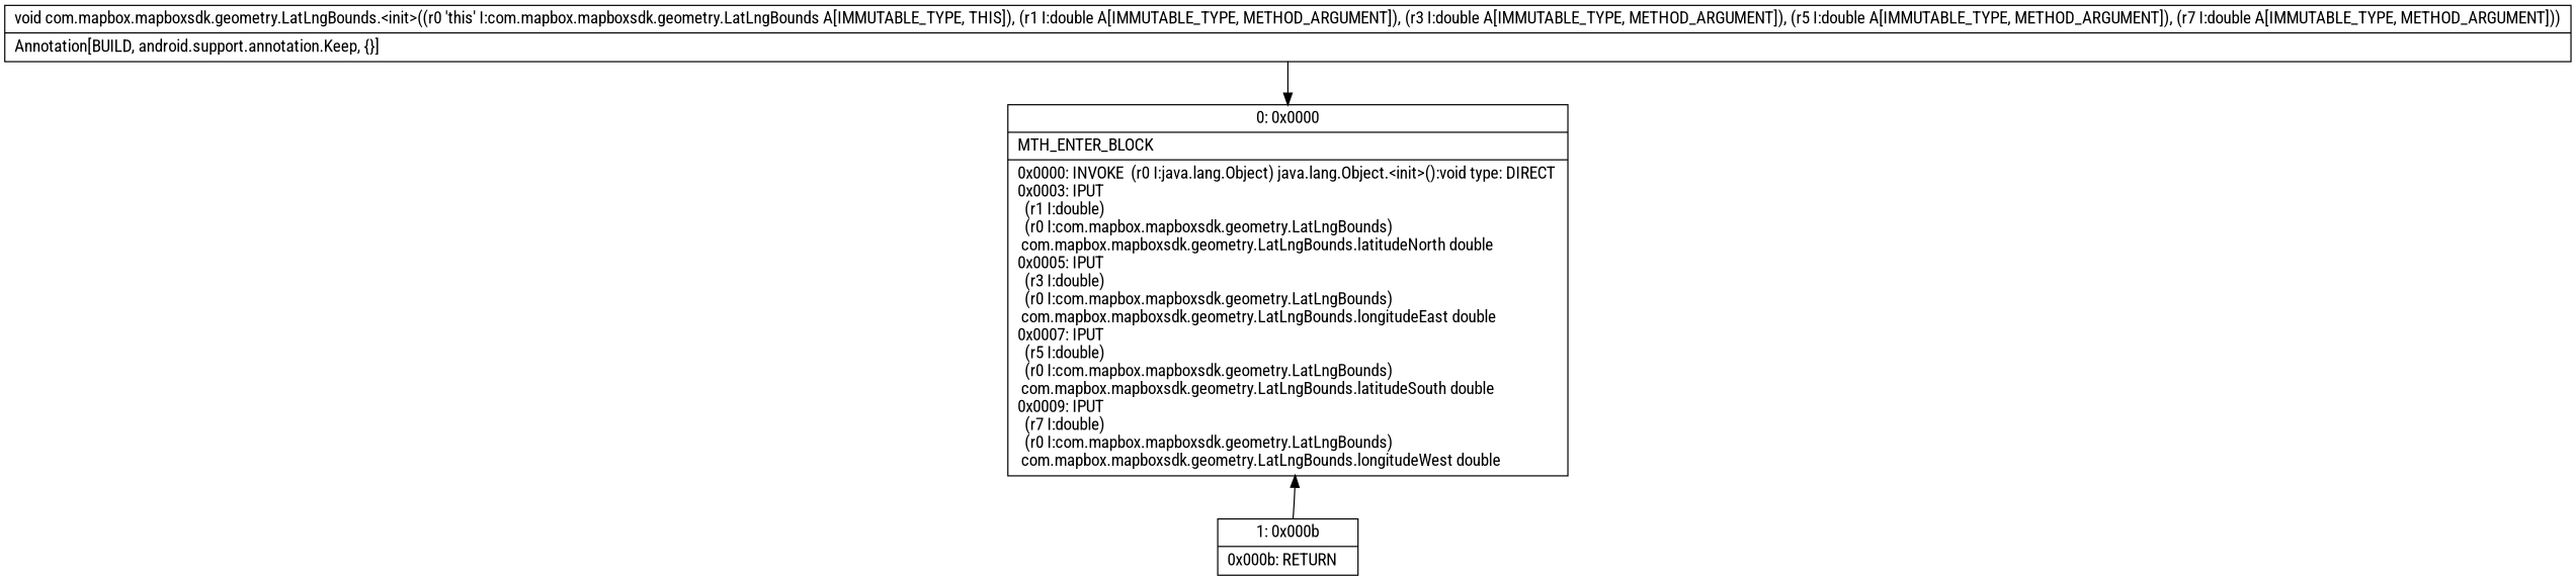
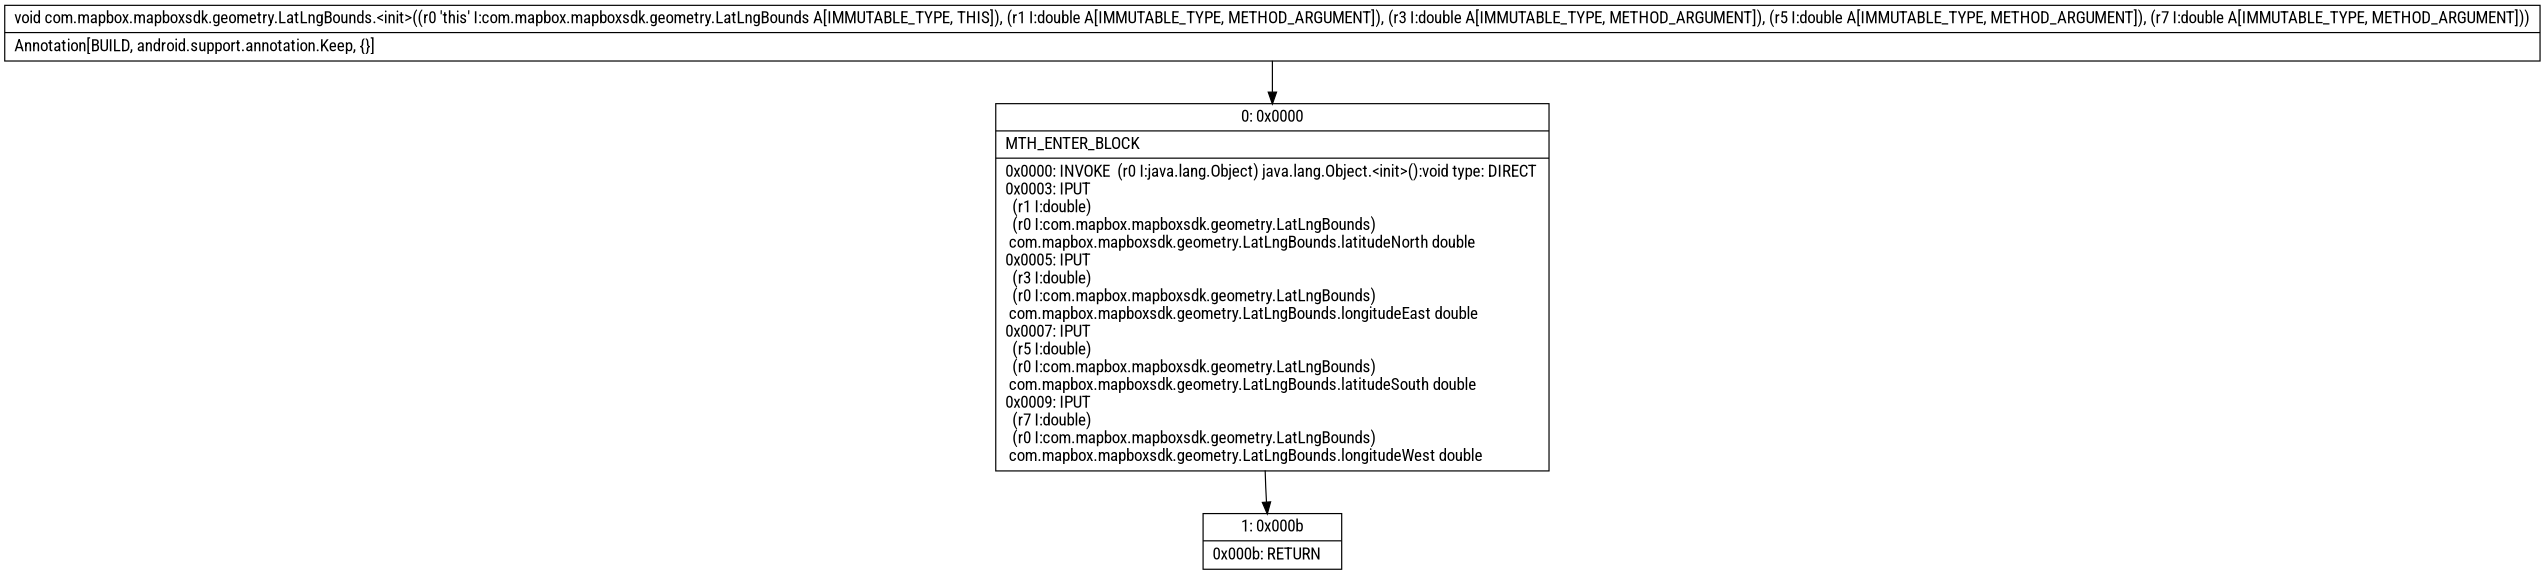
  digraph {
    fontname="Roboto Condensed"
    node [shape=record fontname="Roboto Condensed"]
    edge [fontname="Roboto Condensed"]
    n1 [label="{0\:\ 0x0000|MTH_ENTER_BLOCK\l|0x0000: INVOKE  (r0 I:java.lang.Object) java.lang.Object.\<init\>():void type: DIRECT \l0x0003: IPUT  \l  (r1 I:double)\l  (r0 I:com.mapbox.mapboxsdk.geometry.LatLngBounds)\l com.mapbox.mapboxsdk.geometry.LatLngBounds.latitudeNorth double \l0x0005: IPUT  \l  (r3 I:double)\l  (r0 I:com.mapbox.mapboxsdk.geometry.LatLngBounds)\l com.mapbox.mapboxsdk.geometry.LatLngBounds.longitudeEast double \l0x0007: IPUT  \l  (r5 I:double)\l  (r0 I:com.mapbox.mapboxsdk.geometry.LatLngBounds)\l com.mapbox.mapboxsdk.geometry.LatLngBounds.latitudeSouth double \l0x0009: IPUT  \l  (r7 I:double)\l  (r0 I:com.mapbox.mapboxsdk.geometry.LatLngBounds)\l com.mapbox.mapboxsdk.geometry.LatLngBounds.longitudeWest double \l}"]
    n2 [label="{1\:\ 0x000b|0x000b: RETURN   \l}"]
    n3 [label="{void com.mapbox.mapboxsdk.geometry.LatLngBounds.\<init\>((r0 'this' I:com.mapbox.mapboxsdk.geometry.LatLngBounds A[IMMUTABLE_TYPE, THIS]), (r1 I:double A[IMMUTABLE_TYPE, METHOD_ARGUMENT]), (r3 I:double A[IMMUTABLE_TYPE, METHOD_ARGUMENT]), (r5 I:double A[IMMUTABLE_TYPE, METHOD_ARGUMENT]), (r7 I:double A[IMMUTABLE_TYPE, METHOD_ARGUMENT]))  | Annotation[BUILD, android.support.annotation.Keep, \{\}]\l}"]
-   n2 -> n1
+   n1 -> n2
    n3 -> n1
  }
